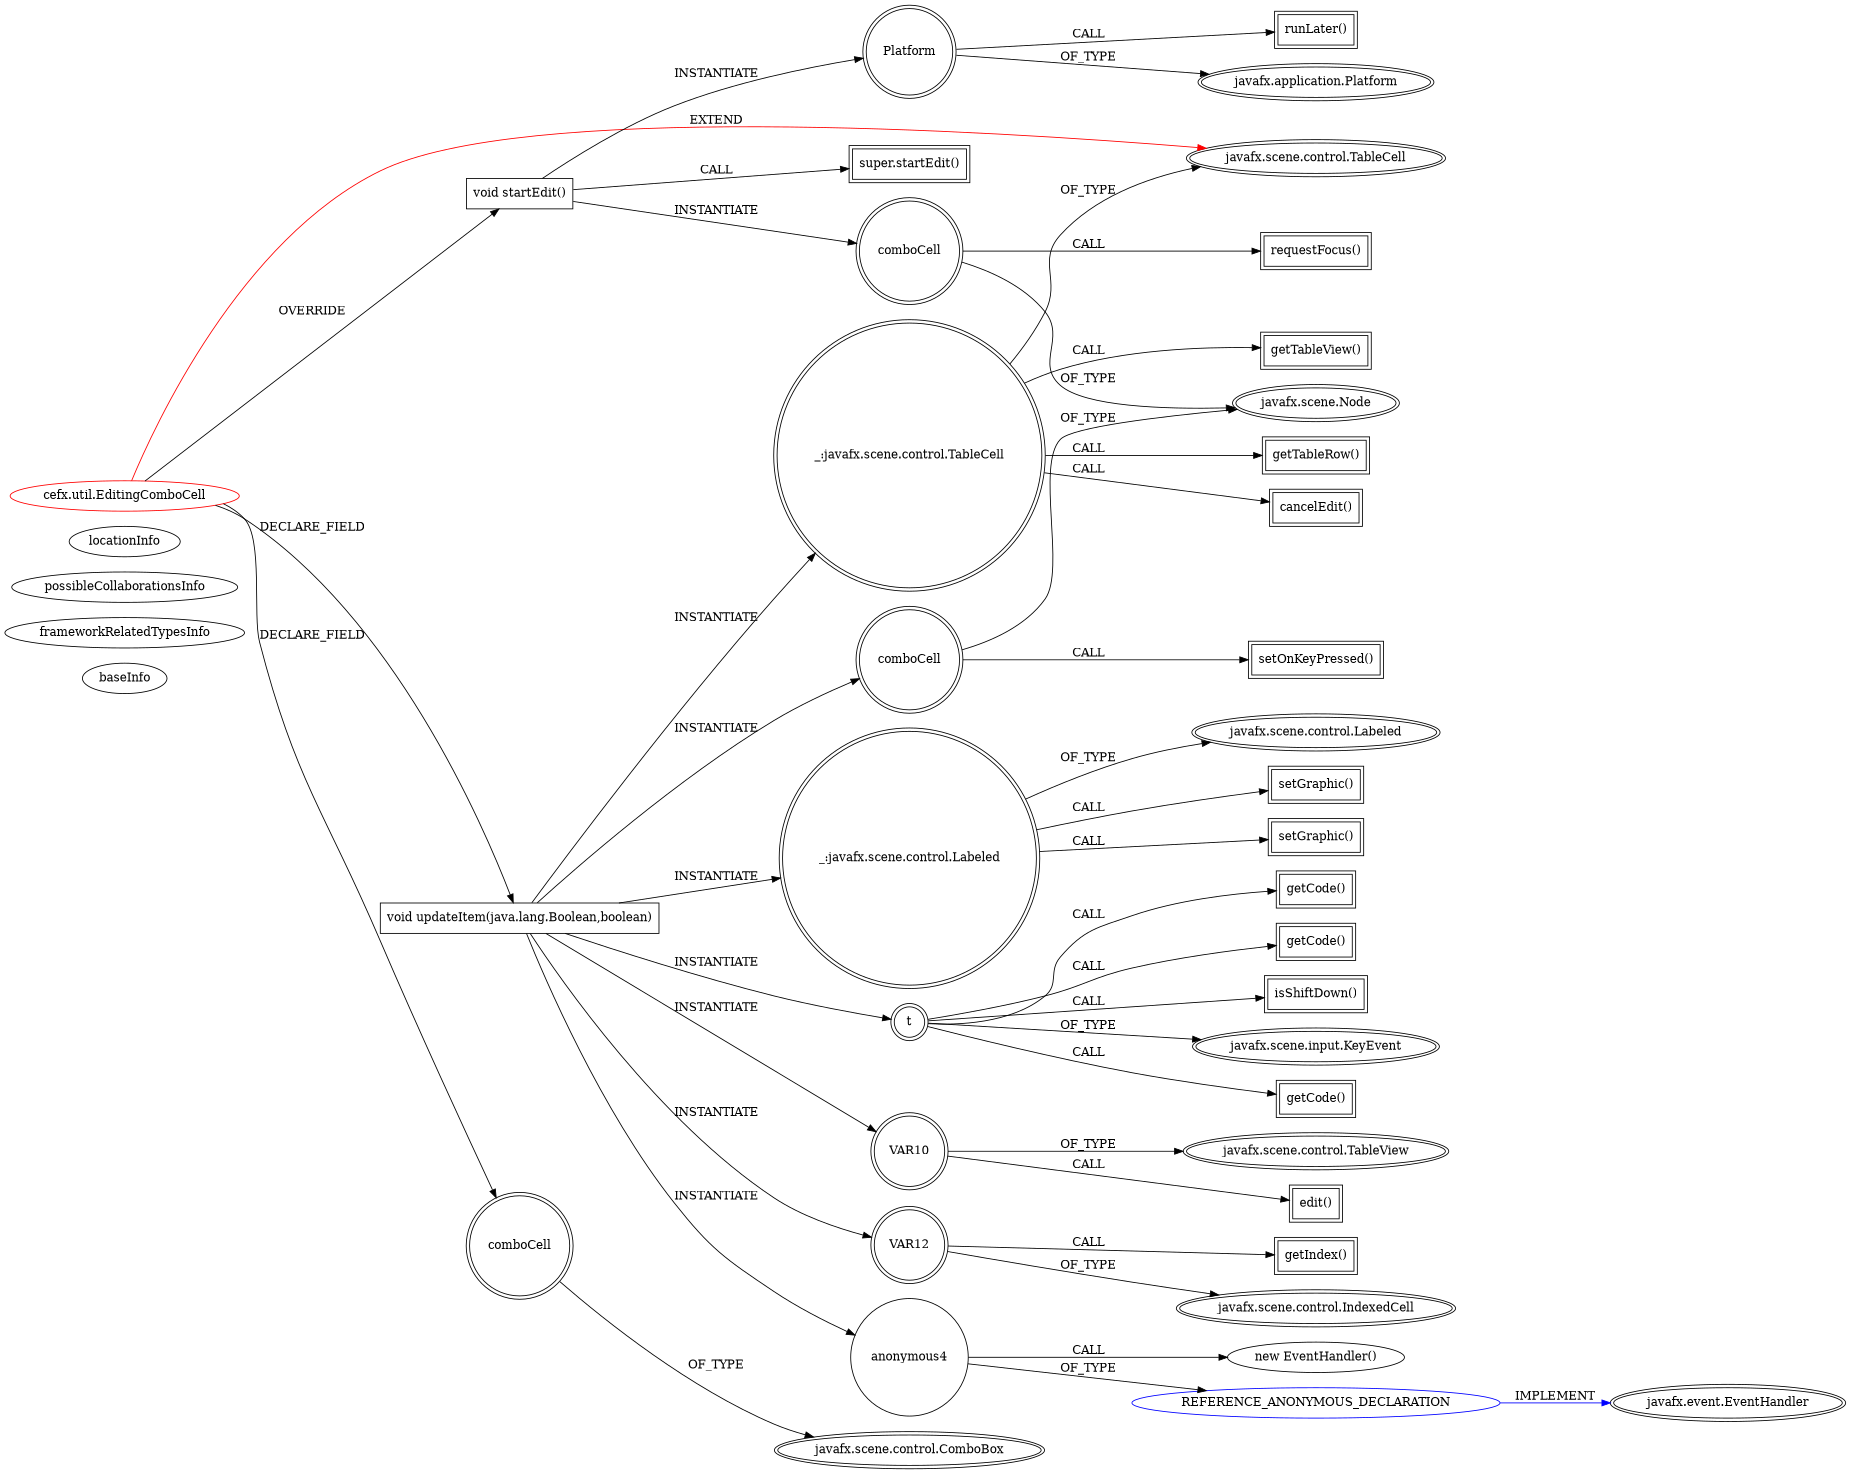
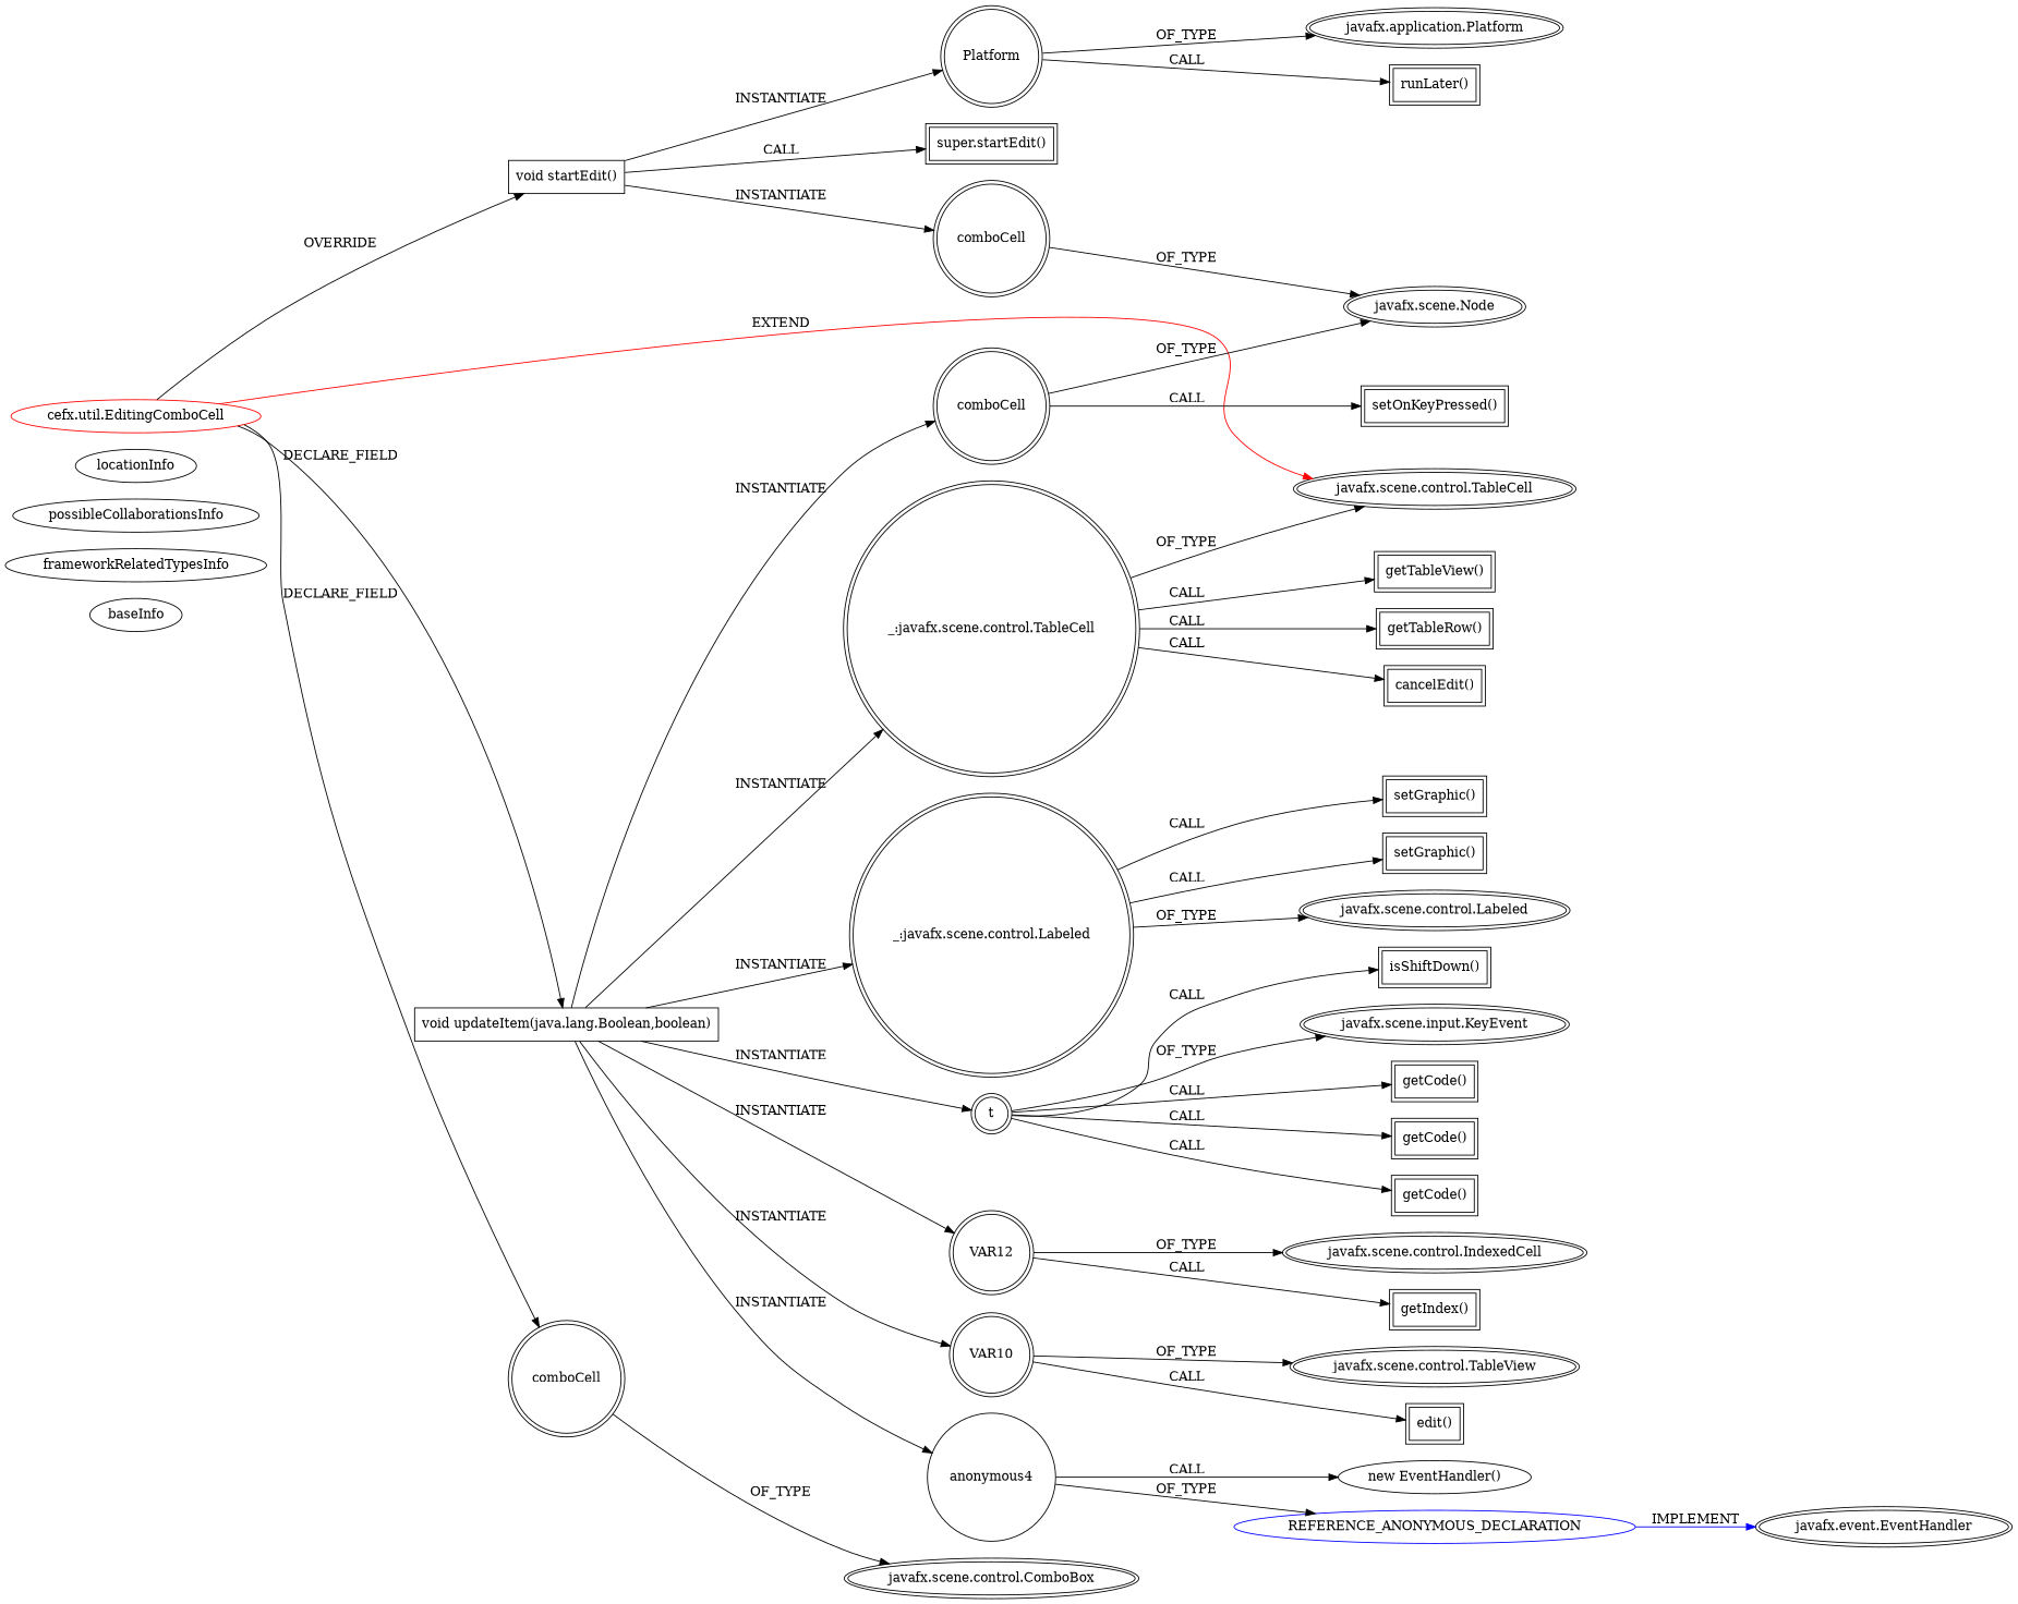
  digraph {
    rankdir=LR
    node [isFrameworkType=true vertexType=INSIDE_CALL peripheries=2 shape=box]
    baseInfo [category=extension_graph graphId=2168 isAnonymous=false possibleRelation=true isFrameworkType="" vertexType="" peripheries="" shape=""]
    frameworkRelatedTypesInfo [0="javafx.scene.control.TableCell" isFrameworkType="" vertexType="" peripheries="" shape=""]
    possibleCollaborationsInfo [0="2168~CLIENT_METHOD_DECLARATION-INSTANTIATION-~javafx.scene.control.TableCell ~javafx.event.EventHandler ~false~true" isFrameworkType="" vertexType="" peripheries="" shape=""]
    locationInfo [contextSignature=EditingComboCell filePath="/bianconejo-CEFX/CEFX-master/src/cefx/util/EditingComboCell.java" graphId=2168 projectName="bianconejo-CEFX" isFrameworkType="" vertexType="" peripheries="" shape=""]
    n5 [color=red isFrameworkType=false label="cefx.util.EditingComboCell" vertexType=ROOT_CLIENT_CLASS_DECLARATION peripheries="" shape=""]
    n6 [label="javafx.scene.control.TableCell" vertexType=FRAMEWORK_CLASS_TYPE shape=""]
    n7 [label=comboCell shape=circle vertexType=FIELD_DECLARATION]
    n8 [isFrameworkType=false label="void startEdit()" vertexType=OVERRIDING_METHOD_DECLARATION peripheries=""]
    n9 [isFrameworkType=false label="void updateItem(java.lang.Boolean,boolean)" vertexType=CLIENT_METHOD_DECLARATION peripheries=""]
    n10 [label="javafx.scene.control.ComboBox" vertexType=FRAMEWORK_CLASS_TYPE shape=""]
    n11 [label="super.startEdit()" vertexType=SUPER_CALL]
    n12 [label=Platform shape=circle vertexType=VARIABLE_EXPRESION]
    n13 [label=comboCell shape=circle vertexType=VARIABLE_EXPRESION]
    n14 [label="_:javafx.scene.control.Labeled" shape=circle vertexType=VARIABLE_EXPRESION]
    n15 [label=comboCell shape=circle vertexType=VARIABLE_EXPRESION]
    n16 [isFrameworkType=false label=anonymous4 shape=circle vertexType=VARIABLE_EXPRESION peripheries=""]
    n17 [label=t shape=circle vertexType=VARIABLE_EXPRESION]
    n18 [label="_:javafx.scene.control.TableCell" shape=circle vertexType=VARIABLE_EXPRESION]
    n19 [label=VAR10 shape=circle vertexType=VARIABLE_EXPRESION]
    n20 [label=VAR12 shape=circle vertexType=VARIABLE_EXPRESION]
    n21 [label="javafx.application.Platform" vertexType=FRAMEWORK_CLASS_TYPE shape=""]
    n22 [label="runLater()"]
    n23 [label="javafx.scene.Node" vertexType=FRAMEWORK_CLASS_TYPE shape=""]
-   n24 [label="requestFocus()"]
    n25 [label="javafx.scene.control.Labeled" vertexType=FRAMEWORK_CLASS_TYPE shape=""]
    n26 [label="setGraphic()"]
    n27 [label="setGraphic()"]
    n28 [label="setOnKeyPressed()"]
    n29 [color=blue isFrameworkType=false label=REFERENCE_ANONYMOUS_DECLARATION vertexType=REFERENCE_ANONYMOUS_DECLARATION peripheries="" shape=""]
    n30 [isFrameworkType=false label="new EventHandler()" vertexType=CONSTRUCTOR_CALL peripheries="" shape=""]
    n31 [label="javafx.scene.input.KeyEvent" vertexType=FRAMEWORK_CLASS_TYPE shape=""]
    n32 [label="getCode()"]
    n33 [label="getCode()"]
    n34 [label="getCode()"]
    n35 [label="isShiftDown()"]
    n36 [label="cancelEdit()"]
    n37 [label="getTableView()"]
    n38 [label="getTableRow()"]
    n39 [label="javafx.scene.control.TableView" vertexType=FRAMEWORK_CLASS_TYPE shape=""]
    n40 [label="edit()"]
    n41 [label="javafx.scene.control.IndexedCell" vertexType=FRAMEWORK_CLASS_TYPE shape=""]
    n42 [label="getIndex()"]
    n43 [label="javafx.event.EventHandler" vertexType=FRAMEWORK_INTERFACE_TYPE shape=""]
    n5 -> n6 [color=red label=EXTEND]
    n5 -> n7 [label=DECLARE_FIELD]
    n5 -> n8 [label=OVERRIDE]
    n5 -> n9 [label=DECLARE_FIELD]
    n7 -> n10 [label=OF_TYPE]
    n8 -> n11 [label=CALL]
    n8 -> n12 [label=INSTANTIATE]
    n8 -> n13 [label=INSTANTIATE]
    n9 -> n14 [label=INSTANTIATE]
    n9 -> n15 [label=INSTANTIATE]
    n9 -> n16 [label=INSTANTIATE]
    n9 -> n17 [label=INSTANTIATE]
    n9 -> n18 [label=INSTANTIATE]
    n9 -> n19 [label=INSTANTIATE]
    n9 -> n20 [label=INSTANTIATE]
    n12 -> n21 [label=OF_TYPE]
    n12 -> n22 [label=CALL]
    n13 -> n23 [label=OF_TYPE]
-   n13 -> n24 [label=CALL]
    n14 -> n25 [label=OF_TYPE]
    n14 -> n26 [label=CALL]
    n14 -> n27 [label=CALL]
    n15 -> n23 [label=OF_TYPE]
    n15 -> n28 [label=CALL]
    n16 -> n29 [label=OF_TYPE]
    n16 -> n30 [label=CALL]
    n17 -> n31 [label=OF_TYPE]
    n17 -> n32 [label=CALL]
    n17 -> n33 [label=CALL]
    n17 -> n34 [label=CALL]
    n17 -> n35 [label=CALL]
    n18 -> n6 [label=OF_TYPE]
    n18 -> n36 [label=CALL]
    n18 -> n37 [label=CALL]
    n18 -> n38 [label=CALL]
    n19 -> n39 [label=OF_TYPE]
    n19 -> n40 [label=CALL]
    n20 -> n41 [label=OF_TYPE]
    n20 -> n42 [label=CALL]
    n29 -> n43 [color=blue label=IMPLEMENT]
  }
